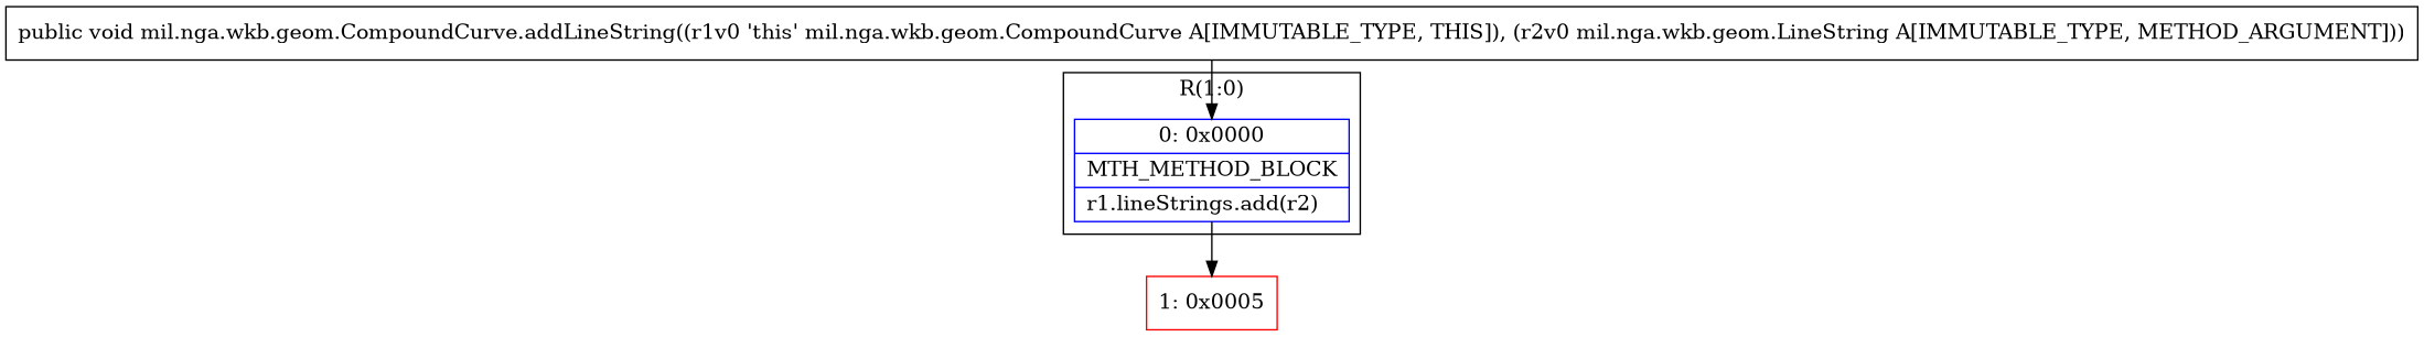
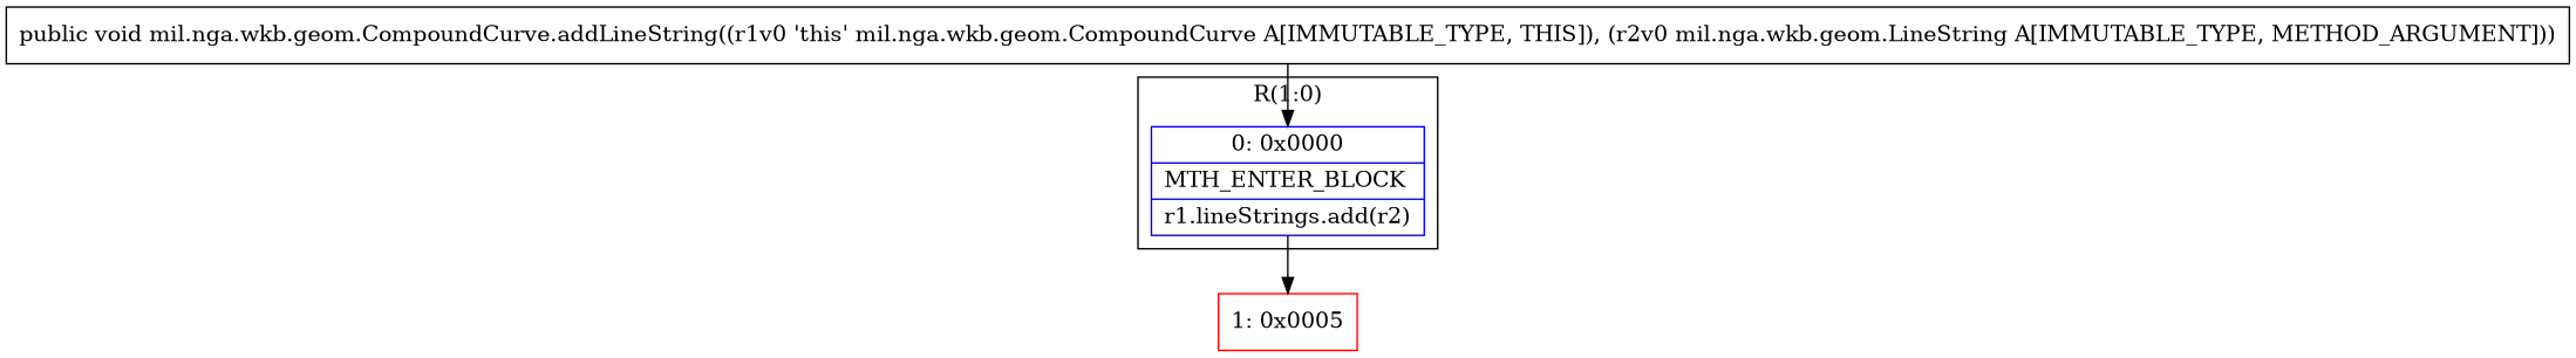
  digraph {
    node [shape=record]
-   n1 [color=blue label="{0\:\ 0x0000|MTH_METHOD_BLOCK\l|r1.lineStrings.add(r2)\l}"]
+   n1 [color=blue label="{0\:\ 0x0000|MTH_ENTER_BLOCK\l|r1.lineStrings.add(r2)\l}"]
    n2 [color=red label="{1\:\ 0x0005}"]
    n3 [label="{public void mil.nga.wkb.geom.CompoundCurve.addLineString((r1v0 'this' mil.nga.wkb.geom.CompoundCurve A[IMMUTABLE_TYPE, THIS]), (r2v0 mil.nga.wkb.geom.LineString A[IMMUTABLE_TYPE, METHOD_ARGUMENT])) }"]
    subgraph cluster_1 {
      label="R(1:0)"
      n1
    }
    n1 -> n2
    n3 -> n1
  }
